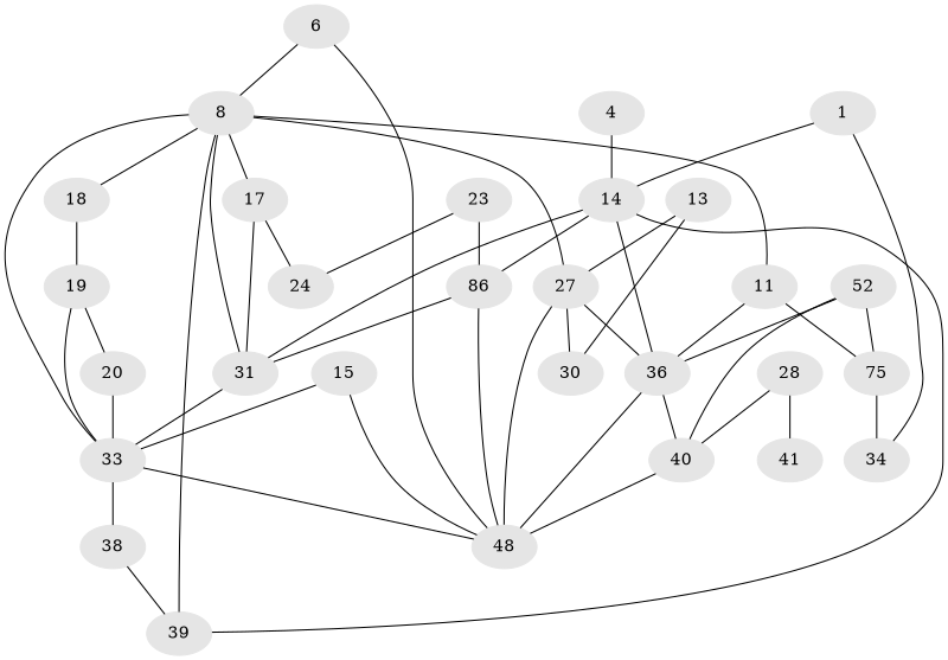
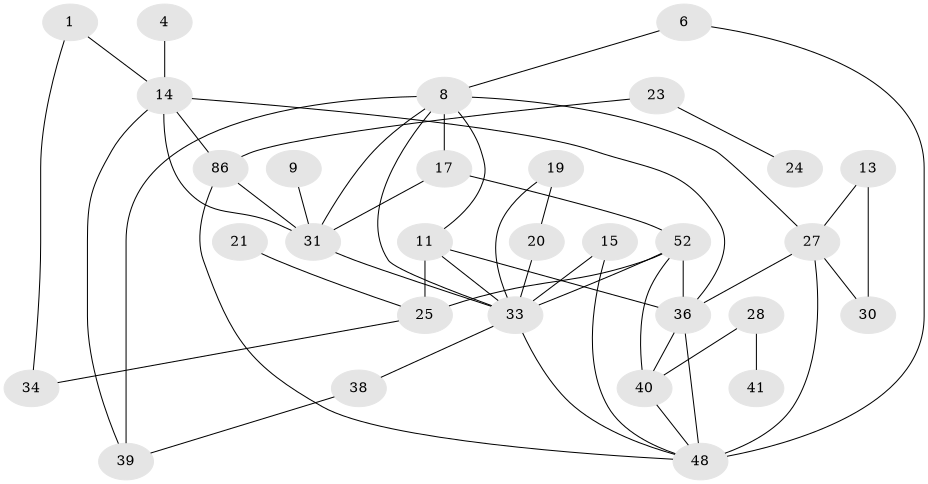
  graph {
    node [color=gray90 style=filled]
    edge [weight=1.0]
    1
    14
    34
    31
    39
    36
    n7 [label=86]
    4
    6
    8
    n11 [label=48]
    11
    17
-   18
    27
    33
-   25 [label=75]
+   25
    n18 [label=52]
    19
    30
    38
+   9
    40
    13
    28
    41
    15
    20
+   21
    23
    24
    1 -- 14
    1 -- 34
    14 -- 31
    14 -- 39
    14 -- 36
    14 -- n7
    31 -- 33
    36 -- n11
    36 -- 40
    n7 -- 31
    n7 -- n11
    4 -- 14
    6 -- 8
    6 -- n11
    8 -- 31
    8 -- 39
    8 -- 11
    8 -- 17
-   8 -- 18
    8 -- 27
    8 -- 33
    11 -- 36
+   11 -- 33
    11 -- 25
    17 -- 31
-   17 -- 24
-   18 -- 19
+   17 -- n18
    27 -- 36
    27 -- n11 [weight=3.0]
    27 -- 30
    33 -- n11
    33 -- 38
    25 -- 34
    n18 -- 36
+   n18 -- 33
    n18 -- 25 [weight=2.0]
    n18 -- 40
    19 -- 33
    19 -- 20
    38 -- 39
+   9 -- 31
    40 -- n11
    13 -- 27
    13 -- 30
    28 -- 40
    28 -- 41
    15 -- n11
    15 -- 33
    20 -- 33 [weight=2.0]
+   21 -- 25
    23 -- n7
    23 -- 24
  }
